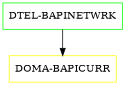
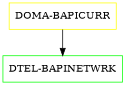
  digraph {
    node [shape=box]
    "DTEL-BAPINETWRK" [color=green]
    "DOMA-BAPICURR" [color=yellow]
-   "DTEL-BAPINETWRK" -> "DOMA-BAPICURR"
+   "DOMA-BAPICURR" -> "DTEL-BAPINETWRK"
  }
